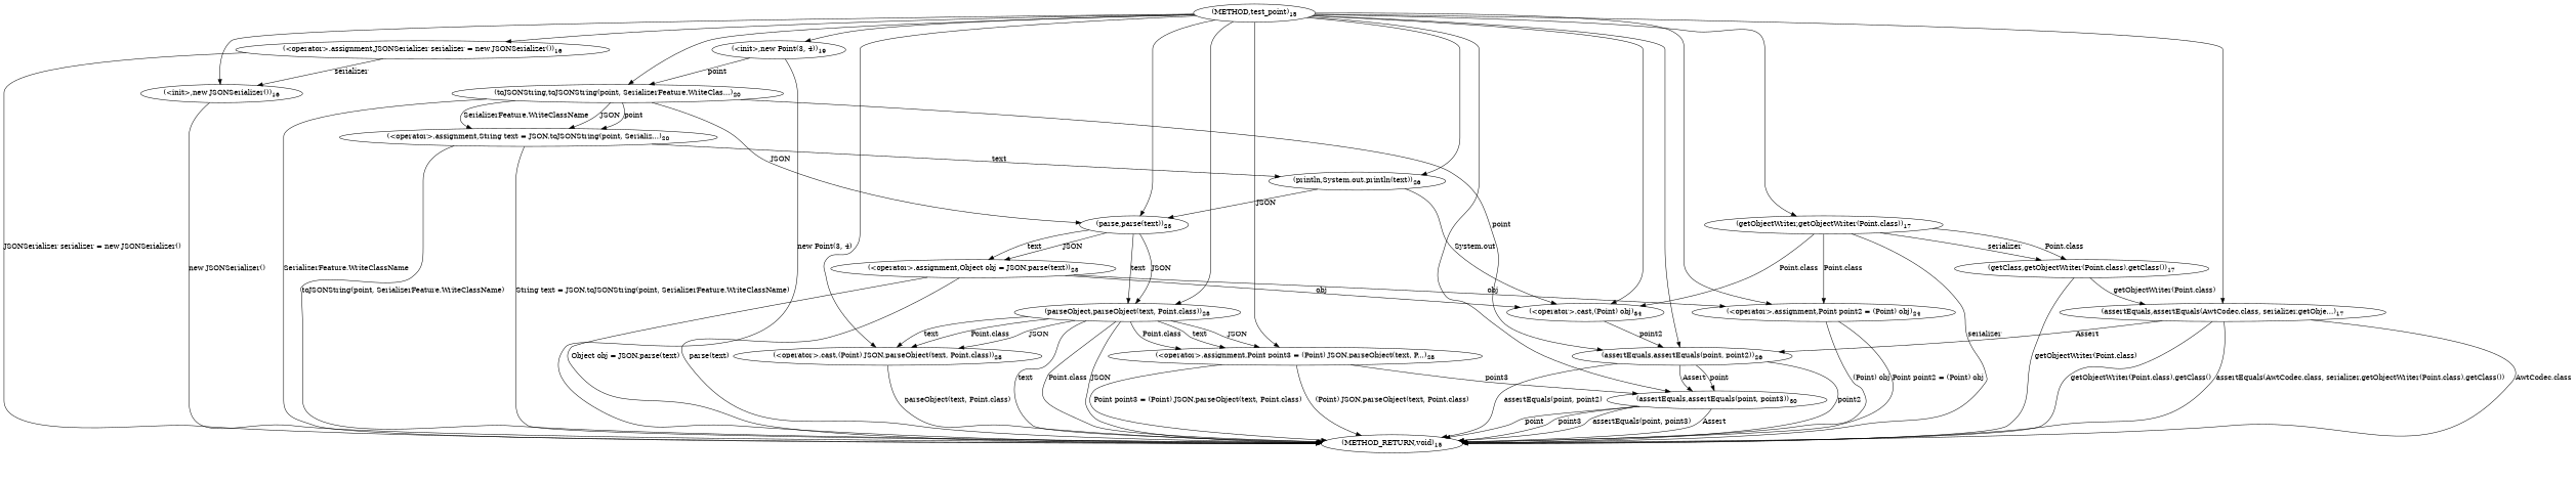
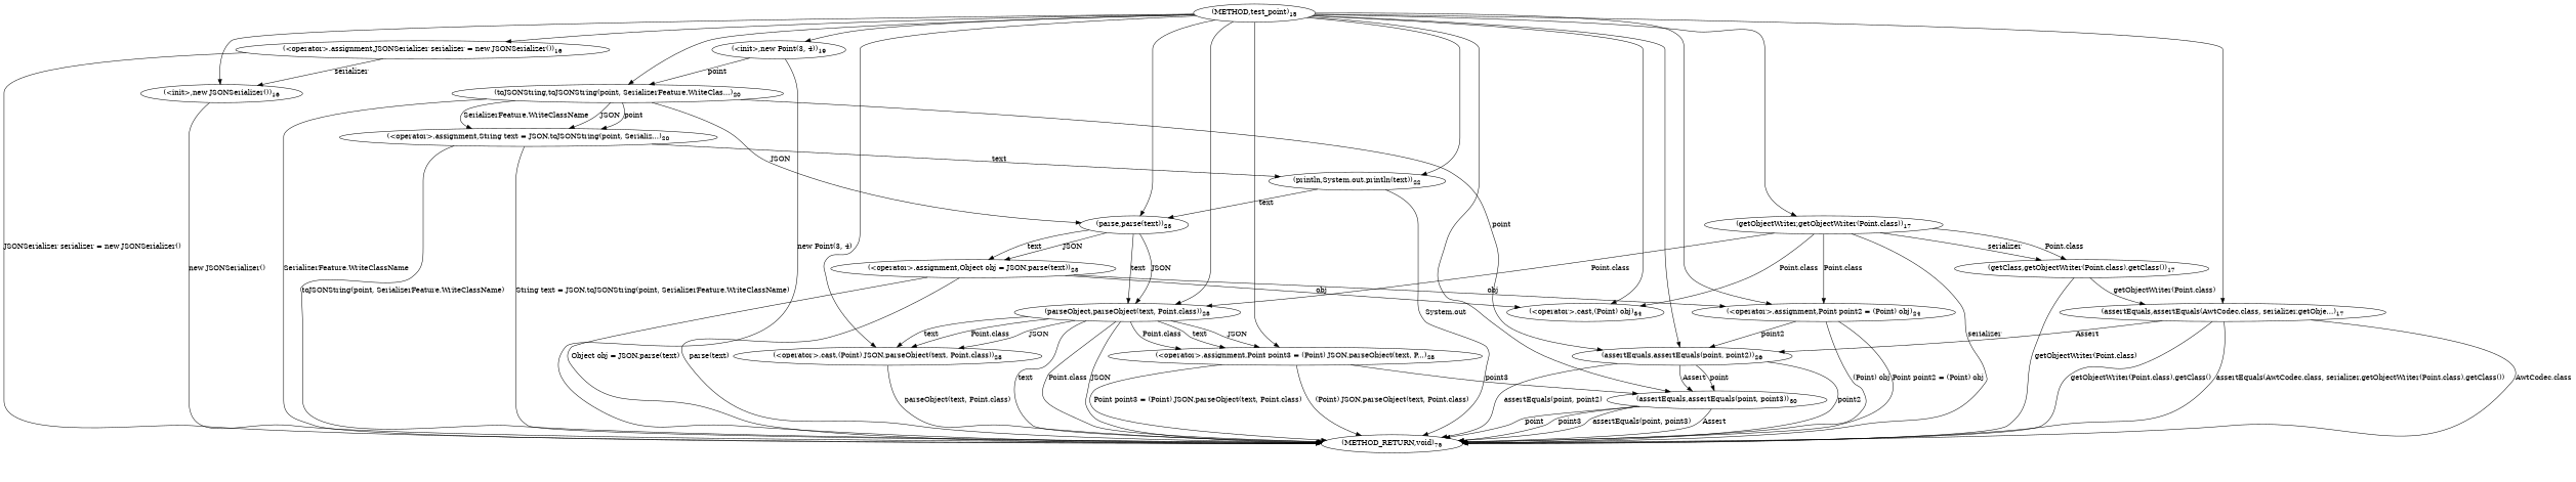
  digraph {
    n1 [label=<(METHOD,test_point)<SUB>15</SUB>>]
    n2 [label=<(&lt;operator&gt;.assignment,JSONSerializer serializer = new JSONSerializer())<SUB>16</SUB>>]
    n3 [label=<(&lt;init&gt;,new JSONSerializer())<SUB>16</SUB>>]
    n4 [label=<(assertEquals,assertEquals(AwtCodec.class, serializer.getObje...)<SUB>17</SUB>>]
    n5 [label=<(&lt;init&gt;,new Point(3, 4))<SUB>19</SUB>>]
-   n6 [label=<(println,System.out.println(text))<SUB>26</SUB>>]
+   n6 [label=<(println,System.out.println(text))<SUB>22</SUB>>]
    n7 [label=<(&lt;operator&gt;.assignment,Point point2 = (Point) obj)<SUB>24</SUB>>]
    n8 [label=<(assertEquals,assertEquals(point, point2))<SUB>26</SUB>>]
    n9 [label=<(&lt;operator&gt;.assignment,Point point3 = (Point) JSON.parseObject(text, P...)<SUB>28</SUB>>]
    n10 [label=<(assertEquals,assertEquals(point, point3))<SUB>30</SUB>>]
    n11 [label=<(toJSONString,toJSONString(point, SerializerFeature.WriteClas...)<SUB>20</SUB>>]
    n12 [label=<(parse,parse(text))<SUB>23</SUB>>]
    n13 [label=<(&lt;operator&gt;.cast,(Point) obj)<SUB>34</SUB>>]
    n14 [label=<(&lt;operator&gt;.cast,(Point) JSON.parseObject(text, Point.class))<SUB>28</SUB>>]
    n15 [label=<(getObjectWriter,getObjectWriter(Point.class))<SUB>17</SUB>>]
    n16 [label=<(parseObject,parseObject(text, Point.class))<SUB>28</SUB>>]
-   n17 [label=<(METHOD_RETURN,void)<SUB>15</SUB>>]
+   n17 [label=<(METHOD_RETURN,void)<SUB>75</SUB>>]
    n18 [label=<(&lt;operator&gt;.assignment,String text = JSON.toJSONString(point, Serializ...)<SUB>20</SUB>>]
    n19 [label=<(&lt;operator&gt;.assignment,Object obj = JSON.parse(text))<SUB>23</SUB>>]
    n20 [label=<(getClass,getObjectWriter(Point.class).getClass())<SUB>17</SUB>>]
    n1 -> n2
    n1 -> n3
    n1 -> n4
    n1 -> n5
    n1 -> n6
    n1 -> n7
    n1 -> n8
    n1 -> n9
    n1 -> n10
    n1 -> n11
    n1 -> n12
    n1 -> n13
    n1 -> n14
    n1 -> n15
    n1 -> n16
    n2 -> n3 [label=serializer]
    n2 -> n17 [label="JSONSerializer serializer = new JSONSerializer()"]
    n3 -> n17 [label="new JSONSerializer()"]
    n4 -> n8 [label=Assert]
    n4 -> n17 [label="AwtCodec.class"]
    n4 -> n17 [label="getObjectWriter(Point.class).getClass()"]
    n4 -> n17 [label="assertEquals(AwtCodec.class, serializer.getObjectWriter(Point.class).getClass())"]
    n5 -> n11 [label=point]
    n5 -> n17 [label="new Point(3, 4)"]
-   n6 -> n12 [label=JSON]
-   n6 -> n13 [label="System.out"]
-   n13 -> n8 [label=point2]
+   n6 -> n12 [label=text]
+   n6 -> n17 [label="System.out"]
+   n7 -> n8 [label=point2]
    n7 -> n17 [label="(Point) obj"]
    n7 -> n17 [label="Point point2 = (Point) obj"]
    n8 -> n10 [label=Assert]
    n8 -> n10 [label=point]
    n8 -> n17 [label=point2]
    n8 -> n17 [label="assertEquals(point, point2)"]
    n9 -> n10 [label=point3]
    n9 -> n17 [label="(Point) JSON.parseObject(text, Point.class)"]
    n9 -> n17 [label="Point point3 = (Point) JSON.parseObject(text, Point.class)"]
    n10 -> n17 [label=Assert]
    n10 -> n17 [label=point]
    n10 -> n17 [label=point3]
    n10 -> n17 [label="assertEquals(point, point3)"]
    n11 -> n8 [label=point]
    n11 -> n12 [label=JSON]
    n11 -> n17 [label="SerializerFeature.WriteClassName"]
    n11 -> n18 [label=JSON]
    n11 -> n18 [label=point]
    n11 -> n18 [label="SerializerFeature.WriteClassName"]
    n12 -> n16 [label=JSON]
    n12 -> n16 [label=text]
    n12 -> n19 [label=JSON]
    n12 -> n19 [label=text]
    n14 -> n17 [label="parseObject(text, Point.class)"]
    n15 -> n7 [label="Point.class"]
    n15 -> n13 [label="Point.class"]
+   n15 -> n16 [label="Point.class"]
    n15 -> n17 [label=serializer]
    n15 -> n20 [label=serializer]
    n15 -> n20 [label="Point.class"]
    n16 -> n9 [label="Point.class"]
    n16 -> n9 [label=JSON]
    n16 -> n9 [label=text]
    n16 -> n14 [label="Point.class"]
    n16 -> n14 [label=JSON]
    n16 -> n14 [label=text]
    n16 -> n17 [label=JSON]
    n16 -> n17 [label=text]
    n16 -> n17 [label="Point.class"]
    n18 -> n6 [label=text]
    n18 -> n17 [label="toJSONString(point, SerializerFeature.WriteClassName)"]
    n18 -> n17 [label="String text = JSON.toJSONString(point, SerializerFeature.WriteClassName)"]
    n19 -> n7 [label=obj]
    n19 -> n13 [label=obj]
    n19 -> n17 [label="parse(text)"]
    n19 -> n17 [label="Object obj = JSON.parse(text)"]
    n20 -> n4 [label="getObjectWriter(Point.class)"]
    n20 -> n17 [label="getObjectWriter(Point.class)"]
  }
